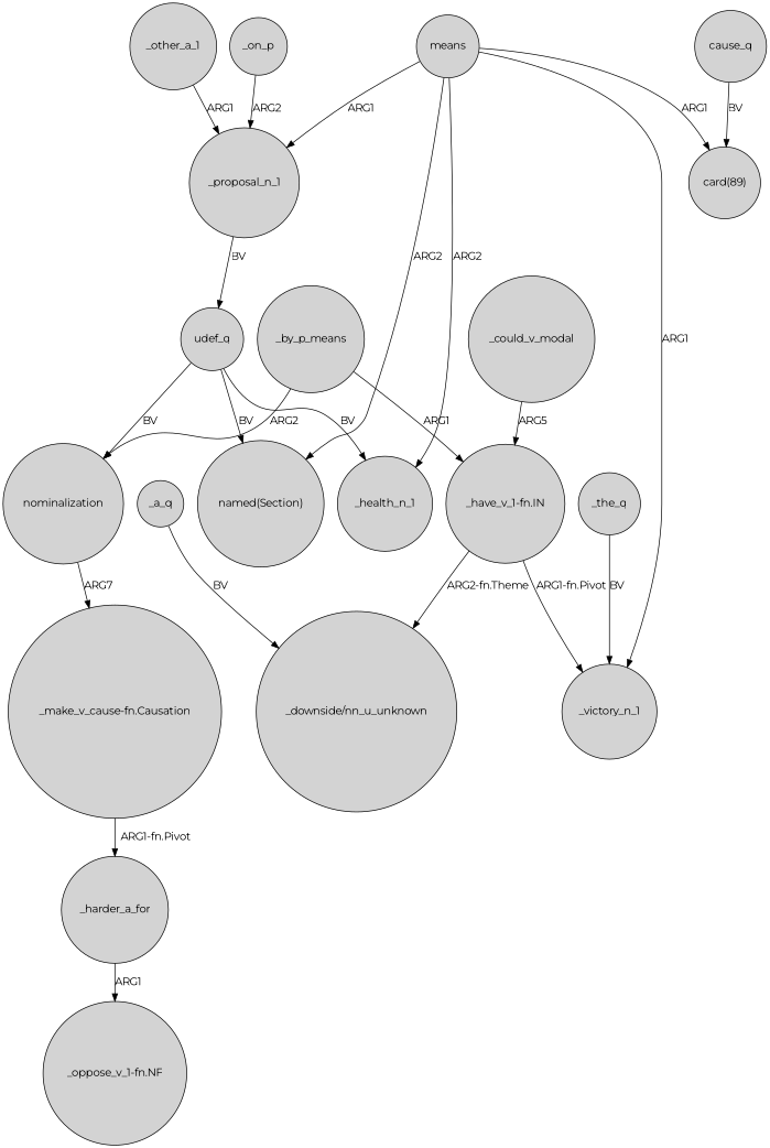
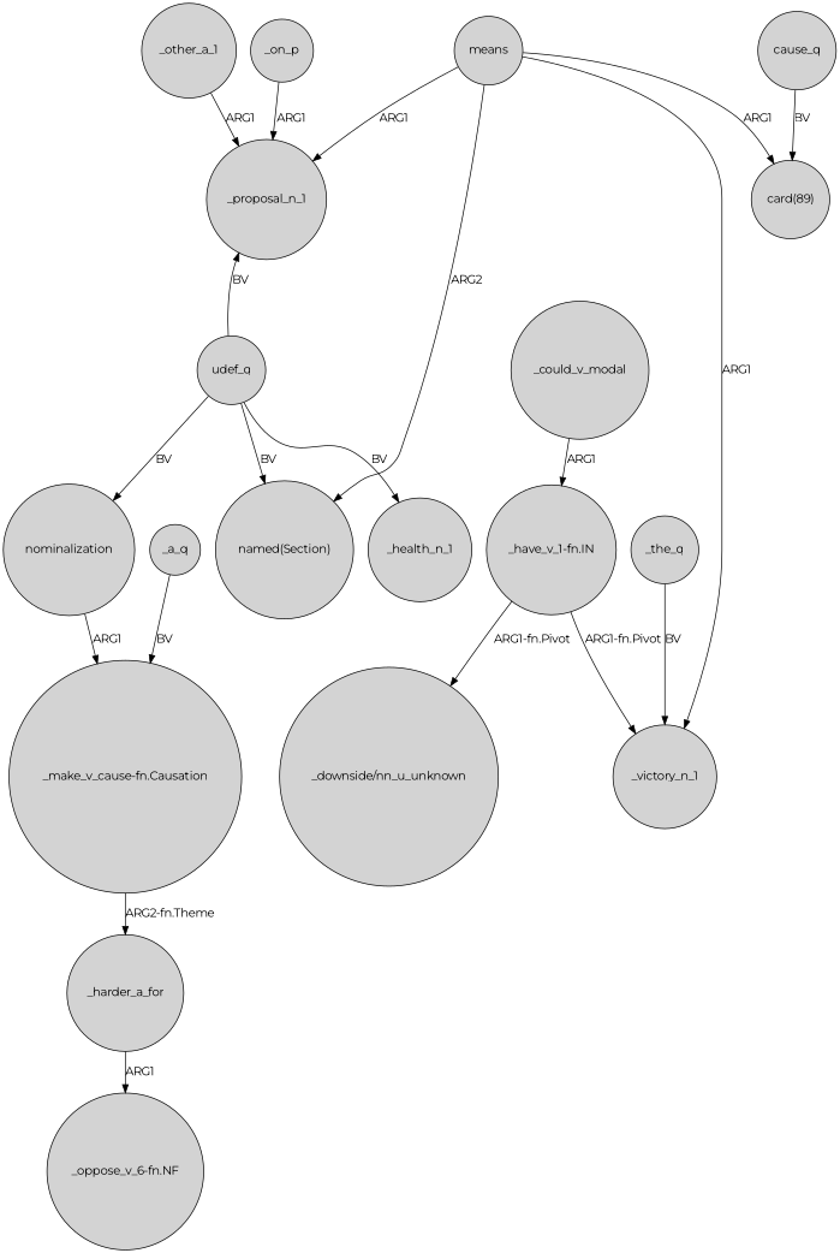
  digraph {
    fontname=Montserrat
    node [fontname=Montserrat shape=circle style=filled]
    edge [fontname=Montserrat]
    _a_q
    "_downside/nn_u_unknown"
    n3 [label=means]
    _victory_n_1
    _proposal_n_1
    _health_n_1
    "card(89)"
    "named(Section)"
-   _by_p_means
    nominalization
    "_have_v_1-fn.IN"
    "_make_v_cause-fn.Causation"
    _harder_a_for
    udef_q
    _other_a_1
    _the_q
    _on_p
    _could_v_modal
-   "_oppose_v_1-fn.NF"
+   "_oppose_v_1-fn.NF" [label="_oppose_v_6-fn.NF"]
    n20 [label=cause_q]
-   _a_q -> "_downside/nn_u_unknown" [label=BV]
+   _a_q -> "_make_v_cause-fn.Causation" [label=BV]
    n3 -> _victory_n_1 [label=ARG1]
    n3 -> _proposal_n_1 [label=ARG1]
-   n3 -> _health_n_1 [label=ARG2]
    n3 -> "card(89)" [label=ARG1]
    n3 -> "named(Section)" [label=ARG2]
-   _by_p_means -> nominalization [label=ARG2]
-   _by_p_means -> "_have_v_1-fn.IN" [label=ARG1]
-   nominalization -> "_make_v_cause-fn.Causation" [label=ARG7]
-   "_have_v_1-fn.IN" -> "_downside/nn_u_unknown" [label="ARG2-fn.Theme"]
+   nominalization -> "_make_v_cause-fn.Causation" [label=ARG1]
+   "_have_v_1-fn.IN" -> "_downside/nn_u_unknown" [label="ARG1-fn.Pivot"]
    "_have_v_1-fn.IN" -> _victory_n_1 [label="ARG1-fn.Pivot"]
-   "_make_v_cause-fn.Causation" -> _harder_a_for [label="ARG1-fn.Pivot"]
+   "_make_v_cause-fn.Causation" -> _harder_a_for [label="ARG2-fn.Theme"]
    _harder_a_for -> "_oppose_v_1-fn.NF" [label=ARG1]
-   _proposal_n_1 -> udef_q [label=BV]
+   udef_q -> _proposal_n_1 [label=BV]
    udef_q -> _health_n_1 [label=BV]
    udef_q -> "named(Section)" [label=BV]
    udef_q -> nominalization [label=BV]
    _other_a_1 -> _proposal_n_1 [label=ARG1]
    _the_q -> _victory_n_1 [label=BV]
-   _on_p -> _proposal_n_1 [label=ARG2]
-   _could_v_modal -> "_have_v_1-fn.IN" [label=ARG5]
+   _on_p -> _proposal_n_1 [label=ARG1]
+   _could_v_modal -> "_have_v_1-fn.IN" [label=ARG1]
    n20 -> "card(89)" [label=BV]
  }
